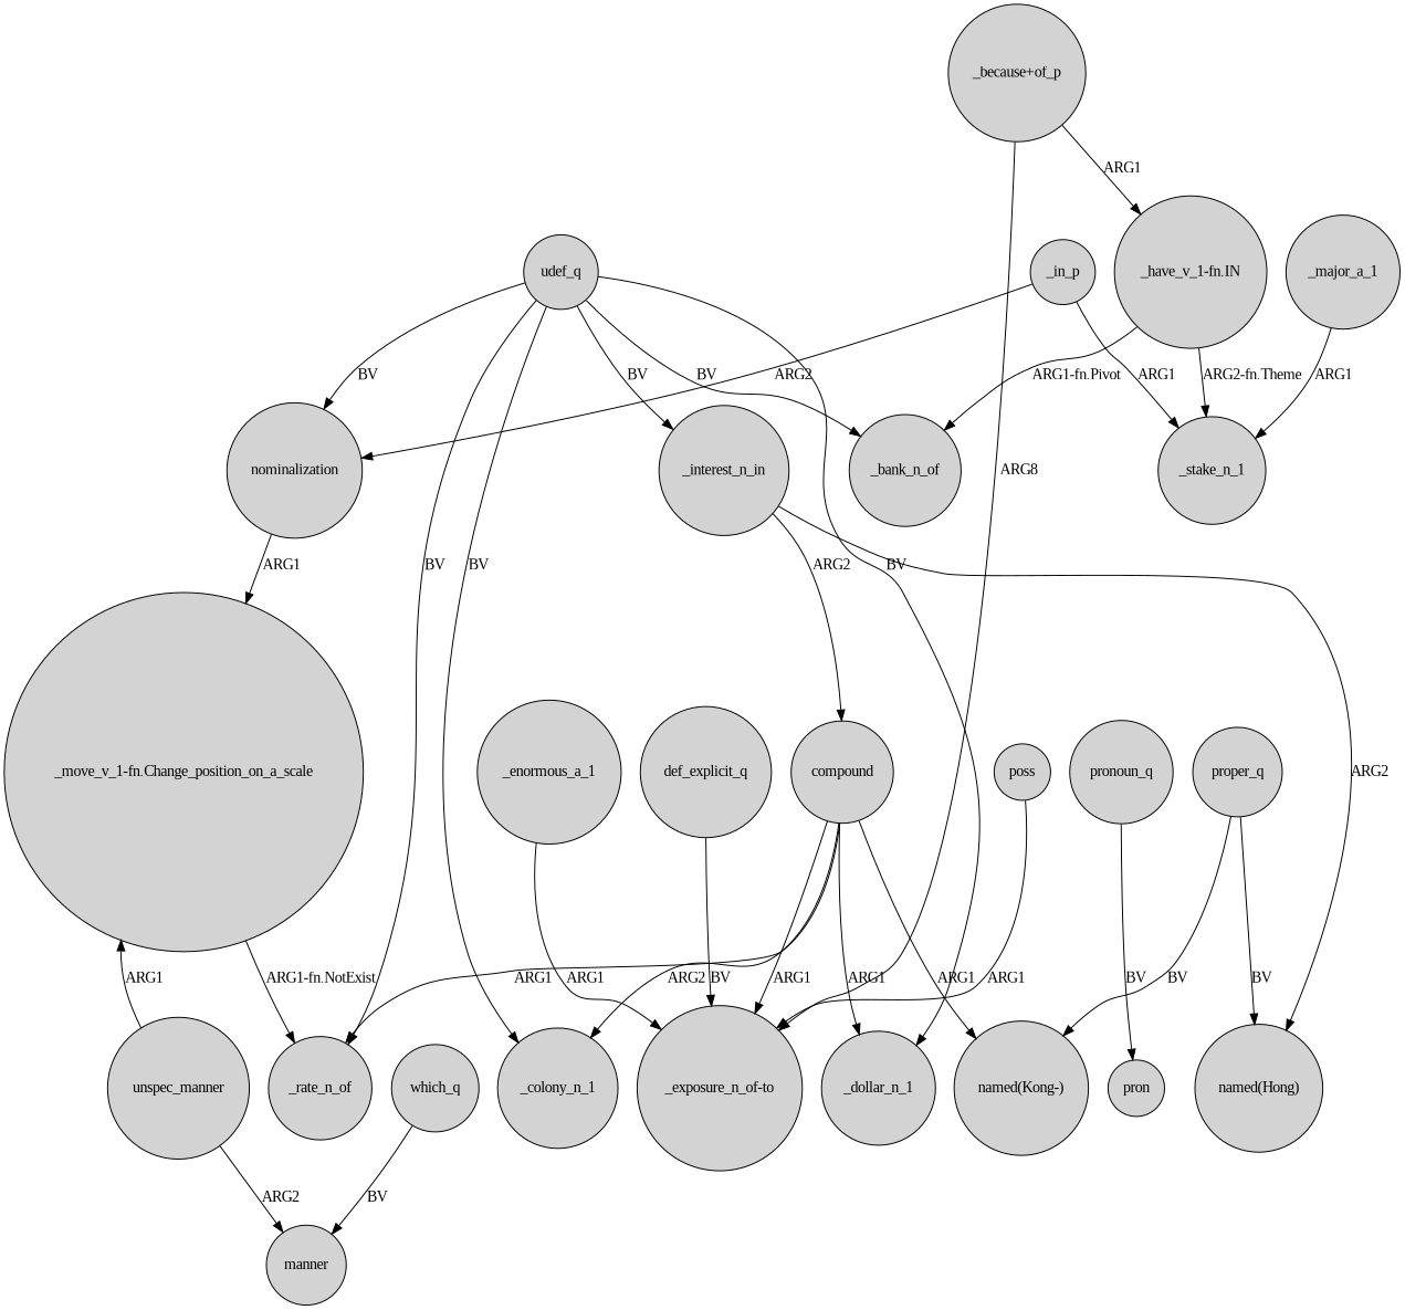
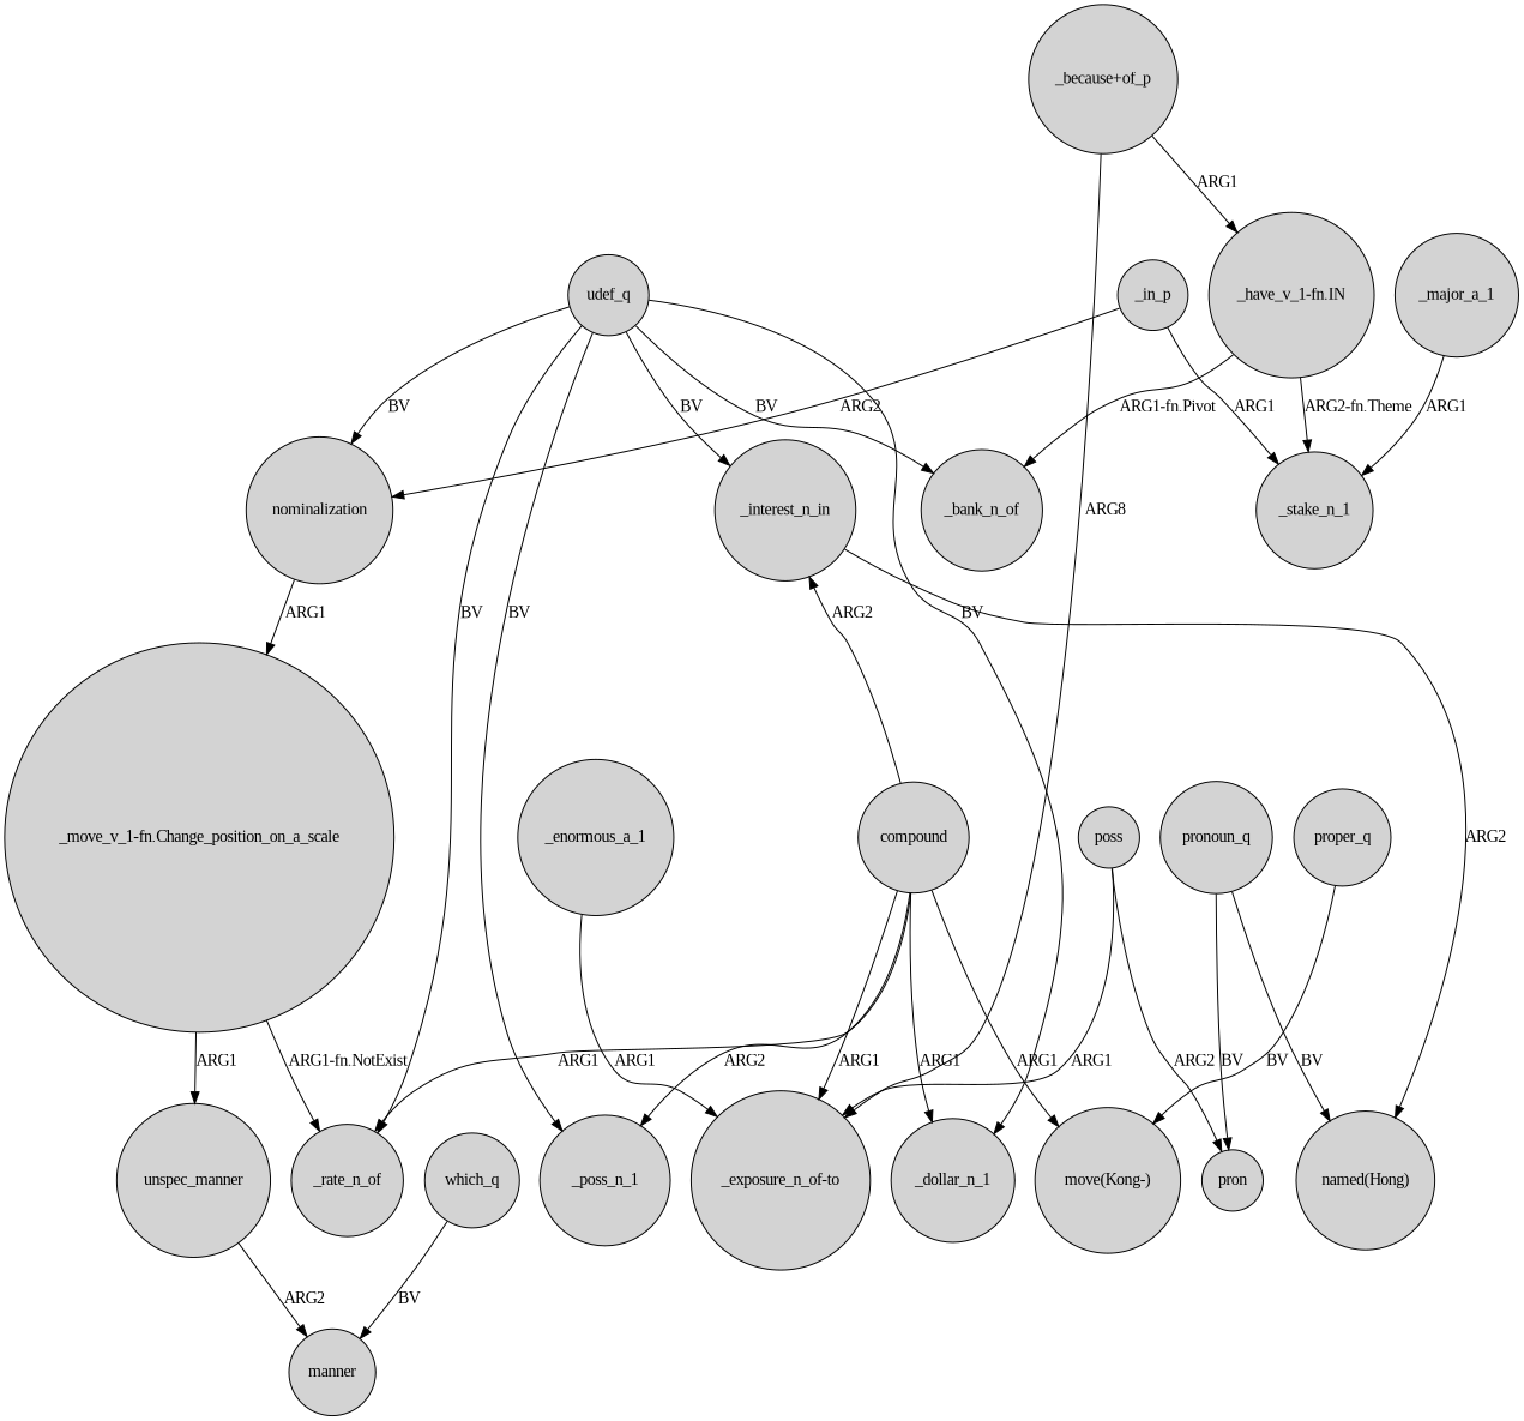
  digraph {
    fontname="Liberation Serif"
    node [fontname="Liberation Serif" shape=circle style=filled]
    edge [fontname="Liberation Serif"]
    udef_q
-   _colony_n_1
+   _colony_n_1 [label=_poss_n_1]
    _rate_n_of
    nominalization
    _bank_n_of
    _interest_n_in
    _dollar_n_1
    "_move_v_1-fn.Change_position_on_a_scale"
    "named(Hong)"
    poss
    pron
    "_exposure_n_of-to"
    proper_q
-   "named(Kong-)"
+   "named(Kong-)" [label="move(Kong-)"]
    compound
    which_q
    manner
    unspec_manner
    _in_p
    _stake_n_1
    "_have_v_1-fn.IN"
    pronoun_q
    _enormous_a_1
-   def_explicit_q
    _major_a_1
    "_because+of_p"
    udef_q -> _colony_n_1 [label=BV]
    udef_q -> _rate_n_of [label=BV]
    udef_q -> nominalization [label=BV]
    udef_q -> _bank_n_of [label=BV]
    udef_q -> _interest_n_in [label=BV]
    udef_q -> _dollar_n_1 [label=BV]
    nominalization -> "_move_v_1-fn.Change_position_on_a_scale" [label=ARG1]
    _interest_n_in -> "named(Hong)" [label=ARG2]
    "_move_v_1-fn.Change_position_on_a_scale" -> _rate_n_of [label="ARG1-fn.NotExist"]
+   poss -> pron [label=ARG2]
    poss -> "_exposure_n_of-to" [label=ARG1]
-   proper_q -> "named(Hong)" [label=BV]
+   pronoun_q -> "named(Hong)" [label=BV]
    proper_q -> "named(Kong-)" [label=BV]
    compound -> _colony_n_1 [label=ARG2]
    compound -> _rate_n_of [label=ARG1]
-   _interest_n_in -> compound [label=ARG2]
+   compound -> _interest_n_in [label=ARG2]
    compound -> _dollar_n_1 [label=ARG1]
    compound -> "_exposure_n_of-to" [label=ARG1]
    compound -> "named(Kong-)" [label=ARG1]
    which_q -> manner [label=BV]
-   unspec_manner -> "_move_v_1-fn.Change_position_on_a_scale" [label=ARG1]
+   "_move_v_1-fn.Change_position_on_a_scale" -> unspec_manner [label=ARG1]
    unspec_manner -> manner [label=ARG2]
    _in_p -> nominalization [label=ARG2]
    _in_p -> _stake_n_1 [label=ARG1]
    "_have_v_1-fn.IN" -> _bank_n_of [label="ARG1-fn.Pivot"]
    "_have_v_1-fn.IN" -> _stake_n_1 [label="ARG2-fn.Theme"]
    pronoun_q -> pron [label=BV]
    _enormous_a_1 -> "_exposure_n_of-to" [label=ARG1]
-   def_explicit_q -> "_exposure_n_of-to" [label=BV]
    _major_a_1 -> _stake_n_1 [label=ARG1]
    "_because+of_p" -> "_exposure_n_of-to" [label=ARG8]
    "_because+of_p" -> "_have_v_1-fn.IN" [label=ARG1]
  }
